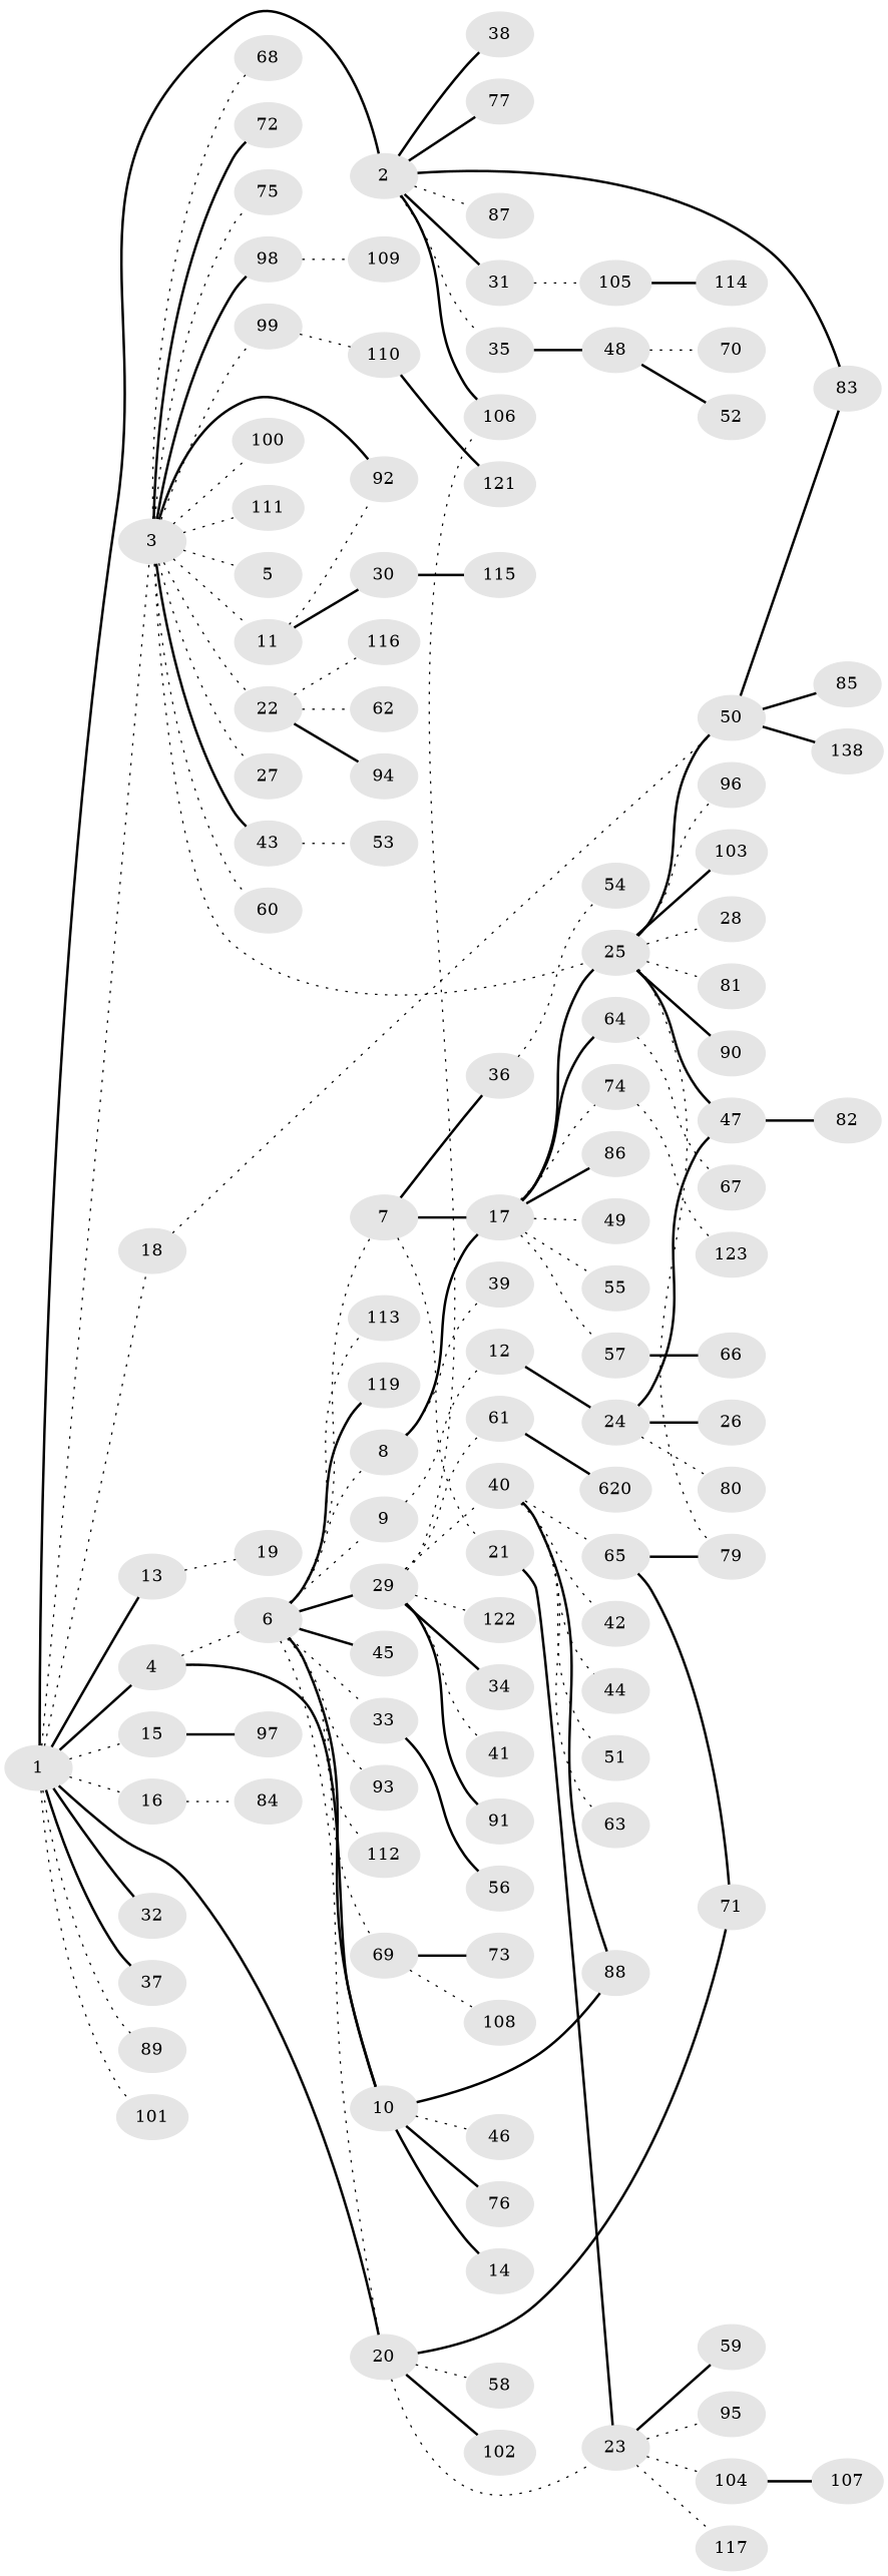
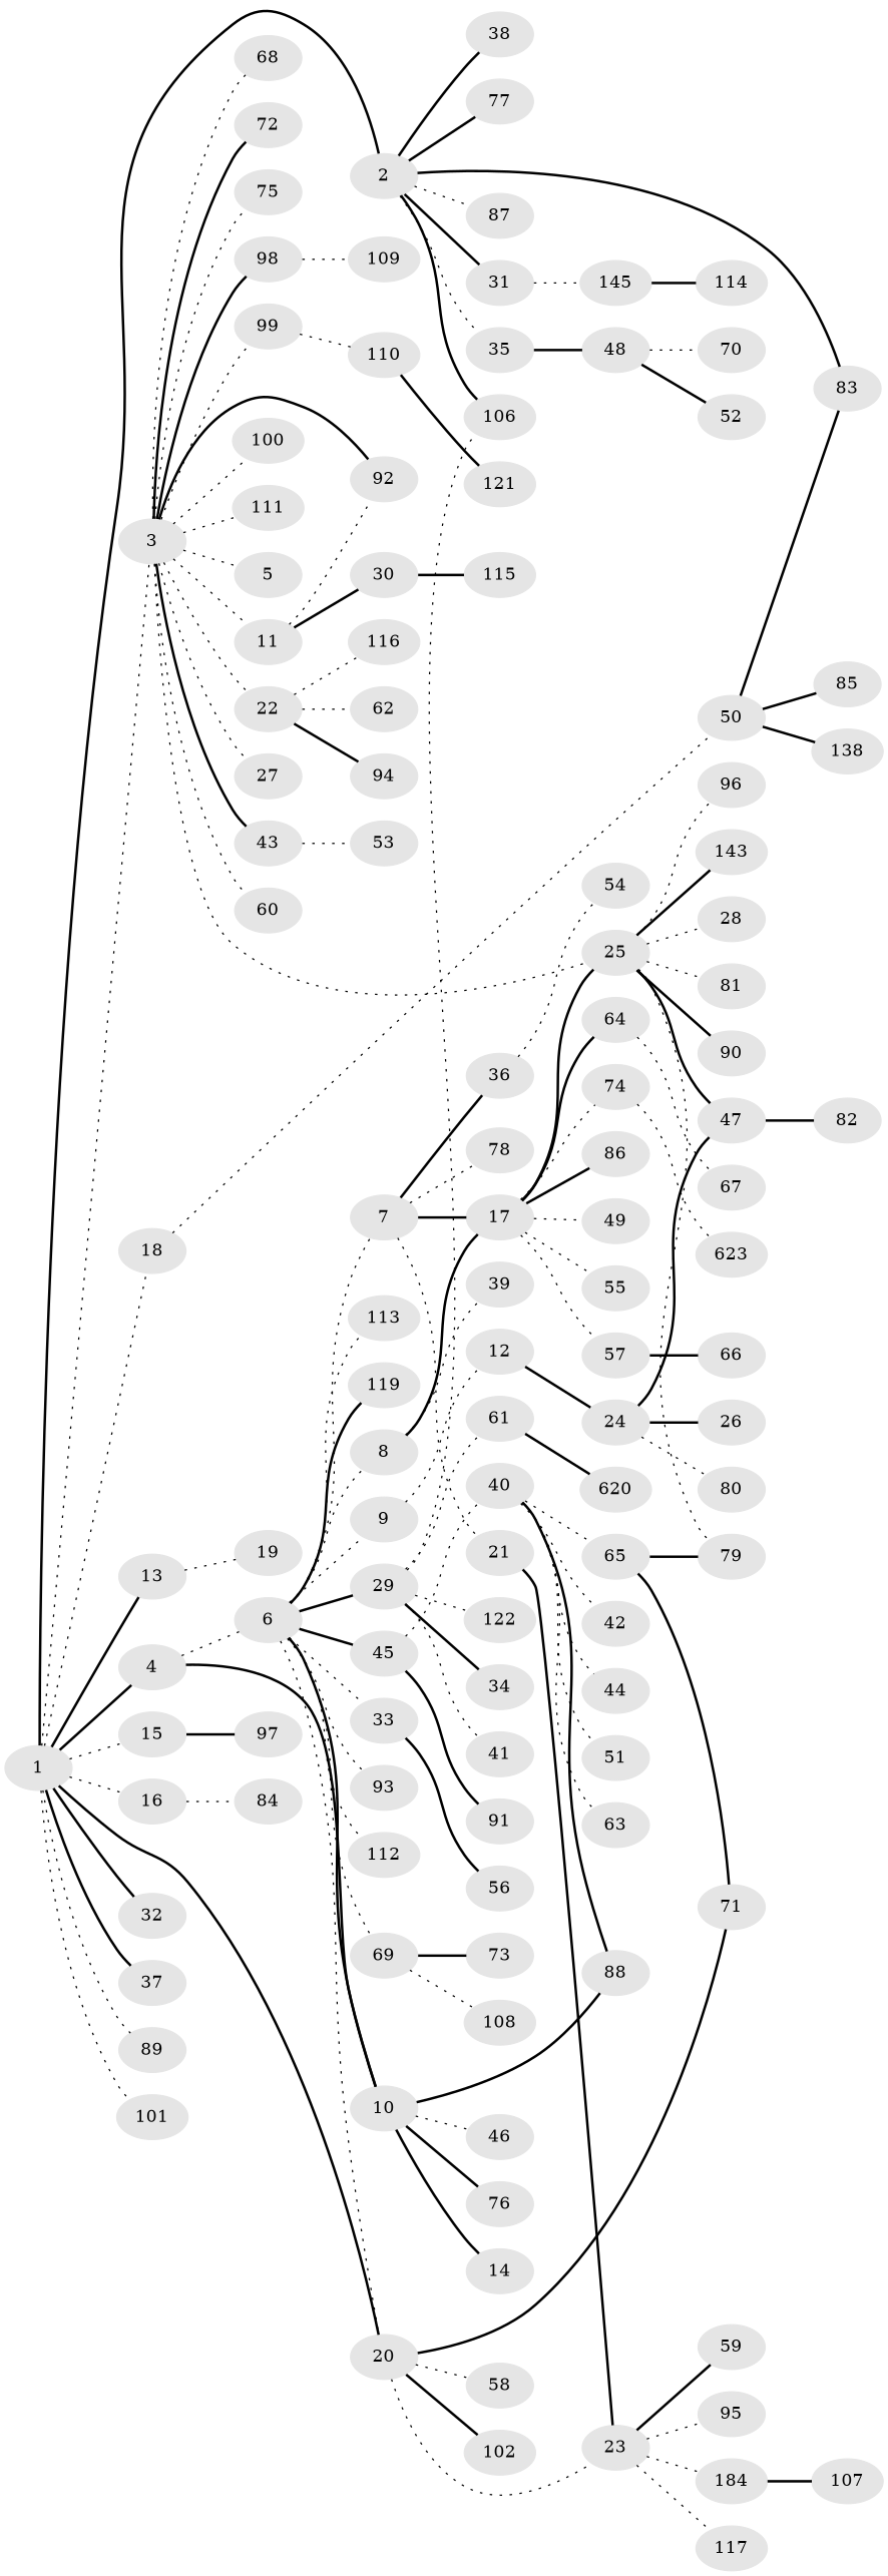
  graph {
    rankdir=LR
    node [color=gray90 style=filled]
    edge [style=dotted]
    1
    2
    3
    4
    13
    15
    16
    18
    20
    32
    37
    89
    101
    31
    35
    38
    77
    83
    87
    106
    5
    11
    22
    25
    27
    43
    60
    68
    72
    75
    92
    98
    99
    100
    111
    6
    10
    19
    97
    84
    50
    23
    58
    71
    102
-   105
+   105 [label=145]
    48
    30
    62
    94
    116
    47
    28
    79
    81
    90
    96
-   103
+   103 [label=143]
    53
    109
    110
    7
    8
    9
    29
    33
    45
    69
    93
    112
    113
    119
    14
    46
    76
    88
    17
    21
    36
+   78
    39
    12
    34
    40
    41
    61
    91
    122
    56
    73
    108
    49
    55
    57
    64
    74
    86
    54
    24
    115
    26
    80
    66
    67
-   123
+   123 [label=623]
    85
    n107 [label=138]
    59
    95
-   104
+   104 [label=184]
    117
    107
    82
    42
    44
    51
    63
    65
    n119 [label=620]
    114
    52
    70
    121
    1 -- 2 [style=bold]
    1 -- 3
    1 -- 4 [style=bold]
    1 -- 13 [style=bold]
    1 -- 15
    1 -- 16
    1 -- 18
    1 -- 20 [style=bold]
    1 -- 32 [style=bold]
    1 -- 37 [style=bold]
    1 -- 89
    1 -- 101
    2 -- 31 [style=bold]
    2 -- 35
    2 -- 38 [style=bold]
    2 -- 77 [style=bold]
    2 -- 83 [style=bold]
    2 -- 87
    2 -- 106 [style=bold]
    3 -- 5
    3 -- 11
    3 -- 22
    3 -- 25
    3 -- 27
    3 -- 43 [style=bold]
    3 -- 60
    3 -- 68
    3 -- 72 [style=bold]
    3 -- 75
    3 -- 92 [style=bold]
    3 -- 98 [style=bold]
    3 -- 99
    3 -- 100
    3 -- 111
    4 -- 6
    4 -- 10 [style=bold]
    13 -- 19
    15 -- 97 [style=bold]
    16 -- 84
    18 -- 50
    20 -- 23
    20 -- 58
    20 -- 71 [style=bold]
    20 -- 102 [style=bold]
    31 -- 105
    35 -- 48 [style=bold]
    11 -- 92
    11 -- 30 [style=bold]
    22 -- 62
    22 -- 94 [style=bold]
    22 -- 116
-   25 -- 50 [style=bold]
    25 -- 47 [style=bold]
    25 -- 28
    25 -- 79
    25 -- 81
    25 -- 90 [style=bold]
    25 -- 96
    25 -- 103 [style=bold]
    43 -- 53
    98 -- 109
    99 -- 110
    6 -- 20
    6 -- 10 [style=bold]
    6 -- 7
    6 -- 8
    6 -- 9
    6 -- 29 [style=bold]
    6 -- 33
    6 -- 45 [style=bold]
    6 -- 69
    6 -- 93
    6 -- 112
    6 -- 113
    6 -- 119 [style=bold]
    10 -- 14 [style=bold]
    10 -- 46
    10 -- 76 [style=bold]
    10 -- 88 [style=bold]
    50 -- 83 [style=bold]
    50 -- 85 [style=bold]
    50 -- n107 [style=bold]
    23 -- 59 [style=bold]
    23 -- 95
    23 -- 104
    23 -- 117
    105 -- 114 [style=bold]
    48 -- 52 [style=bold]
    48 -- 70
    30 -- 115 [style=bold]
    47 -- 82 [style=bold]
    110 -- 121 [style=bold]
    7 -- 17 [style=bold]
    7 -- 21
    7 -- 36 [style=bold]
+   7 -- 78
    8 -- 17 [style=bold]
    8 -- 39
    9 -- 12
    29 -- 106
    29 -- 34 [style=bold]
-   29 -- 40
+   45 -- 40
    29 -- 41
    29 -- 61
-   29 -- 91 [style=bold]
+   45 -- 91 [style=bold]
    29 -- 122
    33 -- 56 [style=bold]
    69 -- 73 [style=bold]
    69 -- 108
    17 -- 25 [style=bold]
    17 -- 49
    17 -- 55
    17 -- 57
    17 -- 64 [style=bold]
    17 -- 74
    17 -- 86 [style=bold]
    21 -- 23 [style=bold]
    36 -- 54
    12 -- 24 [style=bold]
    40 -- 88 [style=bold]
    40 -- 42
    40 -- 44
    40 -- 51
    40 -- 63
    40 -- 65
    61 -- n119 [style=bold]
    57 -- 66 [style=bold]
    64 -- 67
    74 -- 123
    24 -- 47 [style=bold]
    24 -- 26 [style=bold]
    24 -- 80
    104 -- 107 [style=bold]
    65 -- 71 [style=bold]
    65 -- 79 [style=bold]
  }
